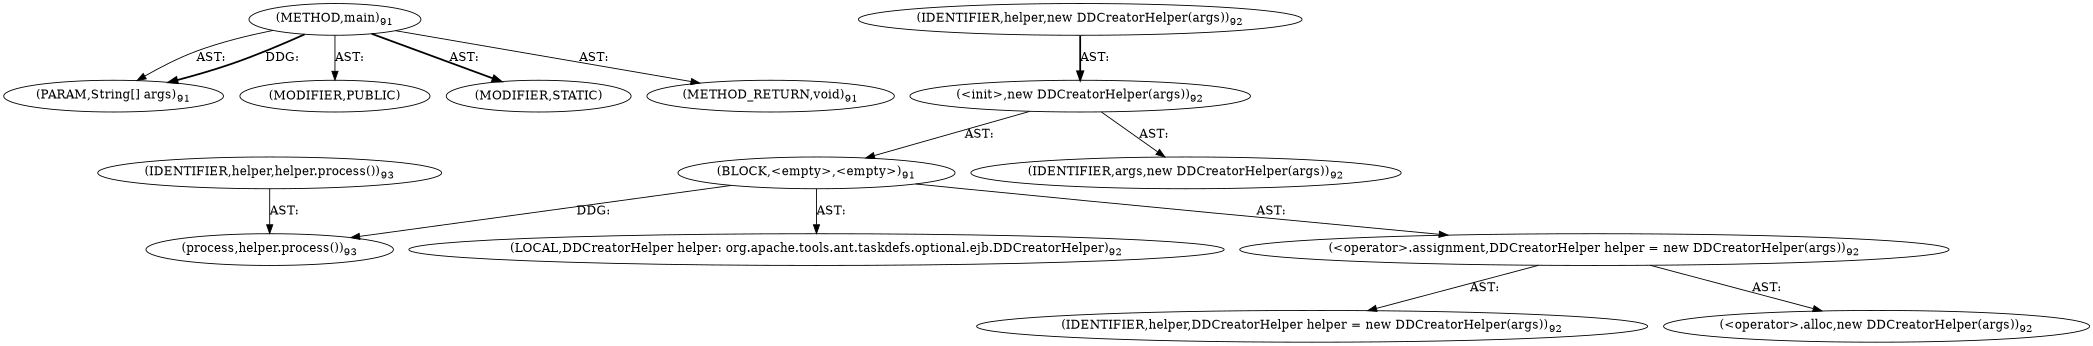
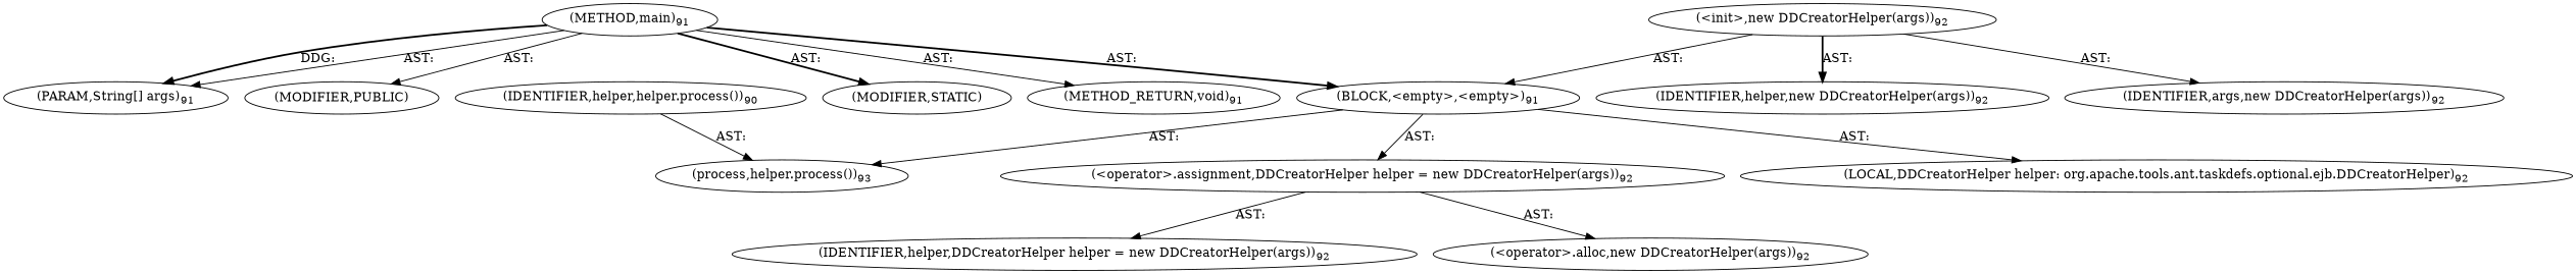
  digraph {
    edge [style=solid]
    n1 [label=<(METHOD,main)<SUB>91</SUB>>]
    n2 [label=<(PARAM,String[] args)<SUB>91</SUB>>]
    n3 [label=<(BLOCK,&lt;empty&gt;,&lt;empty&gt;)<SUB>91</SUB>>]
    n4 [label=<(MODIFIER,PUBLIC)>]
    n5 [label=<(MODIFIER,STATIC)>]
    n6 [label=<(METHOD_RETURN,void)<SUB>91</SUB>>]
    n7 [label=<(LOCAL,DDCreatorHelper helper: org.apache.tools.ant.taskdefs.optional.ejb.DDCreatorHelper)<SUB>92</SUB>>]
    n8 [label=<(&lt;operator&gt;.assignment,DDCreatorHelper helper = new DDCreatorHelper(args))<SUB>92</SUB>>]
    n9 [label=<(process,helper.process())<SUB>93</SUB>>]
    n10 [label=<(IDENTIFIER,helper,DDCreatorHelper helper = new DDCreatorHelper(args))<SUB>92</SUB>>]
    n11 [label=<(&lt;operator&gt;.alloc,new DDCreatorHelper(args))<SUB>92</SUB>>]
    n12 [label=<(&lt;init&gt;,new DDCreatorHelper(args))<SUB>92</SUB>>]
    n13 [label=<(IDENTIFIER,helper,new DDCreatorHelper(args))<SUB>92</SUB>>]
    n14 [label=<(IDENTIFIER,args,new DDCreatorHelper(args))<SUB>92</SUB>>]
-   n15 [label=<(IDENTIFIER,helper,helper.process())<SUB>93</SUB>>]
+   n15 [label=<(IDENTIFIER,helper,helper.process())<SUB>90</SUB>>]
    n1 -> n2 [label="AST: "]
    n1 -> n2 [label="DDG: " style=bold]
+   n1 -> n3 [label="AST: " style=bold]
    n1 -> n4 [label="AST: "]
    n1 -> n5 [label="AST: " style=bold]
    n1 -> n6 [label="AST: "]
    n3 -> n7 [label="AST: "]
    n3 -> n8 [label="AST: "]
-   n3 -> n9 [label="DDG: "]
+   n3 -> n9 [label="AST: "]
    n8 -> n10 [label="AST: "]
    n8 -> n11 [label="AST: "]
    n12 -> n3 [label="AST: "]
-   n13 -> n12 [label="AST: " style=bold]
+   n12 -> n13 [label="AST: " style=bold]
    n12 -> n14 [label="AST: "]
    n15 -> n9 [label="AST: "]
  }
